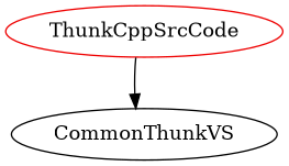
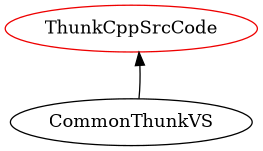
  digraph {
    n1 [color=red2 label=ThunkCppSrcCode shape=oval]
    CommonThunkVS
-   n1 -> CommonThunkVS
+   CommonThunkVS -> n1
  }
